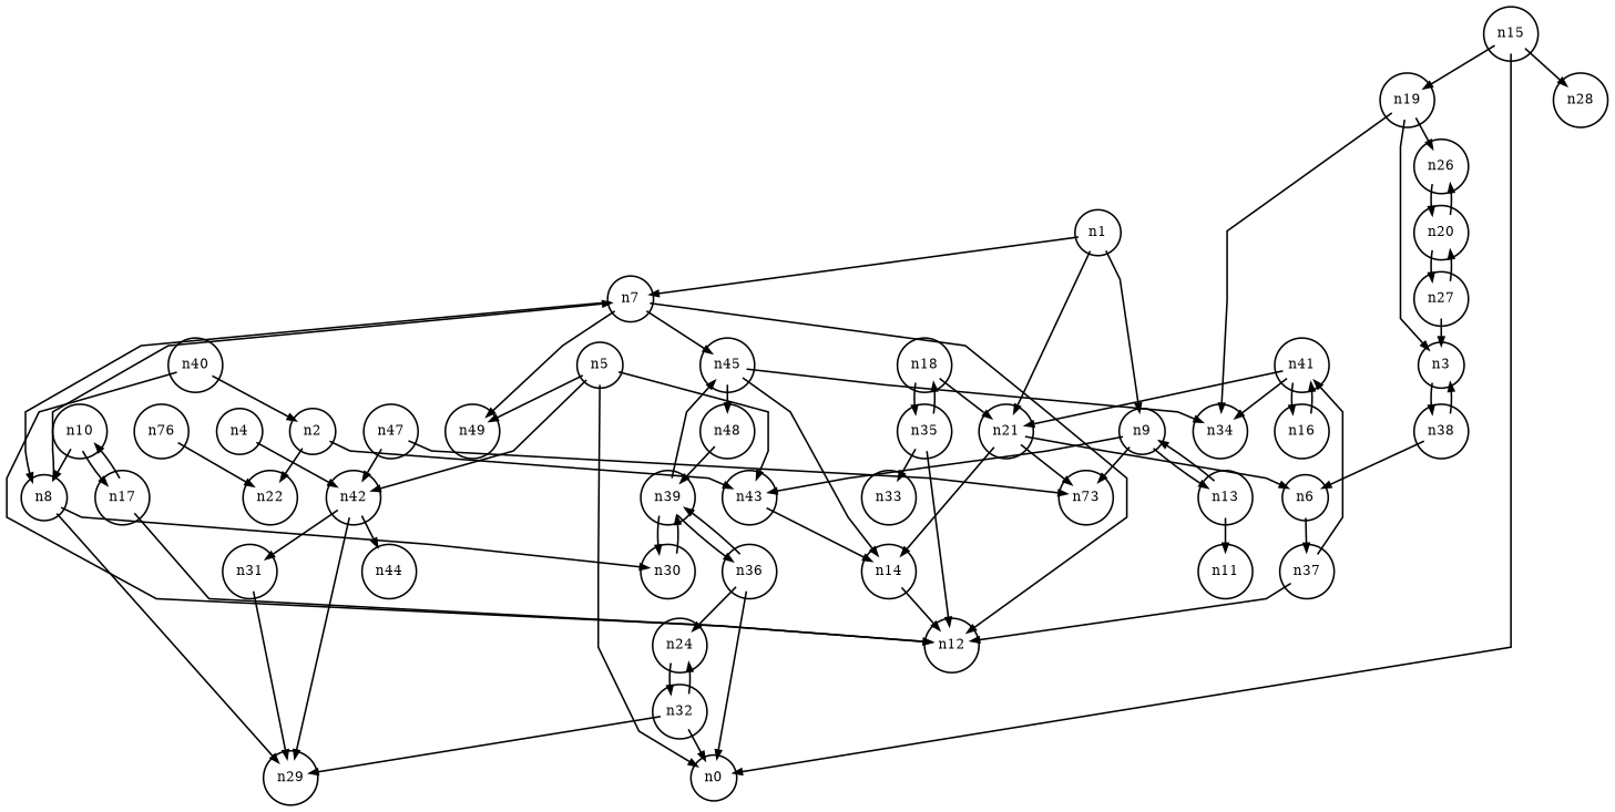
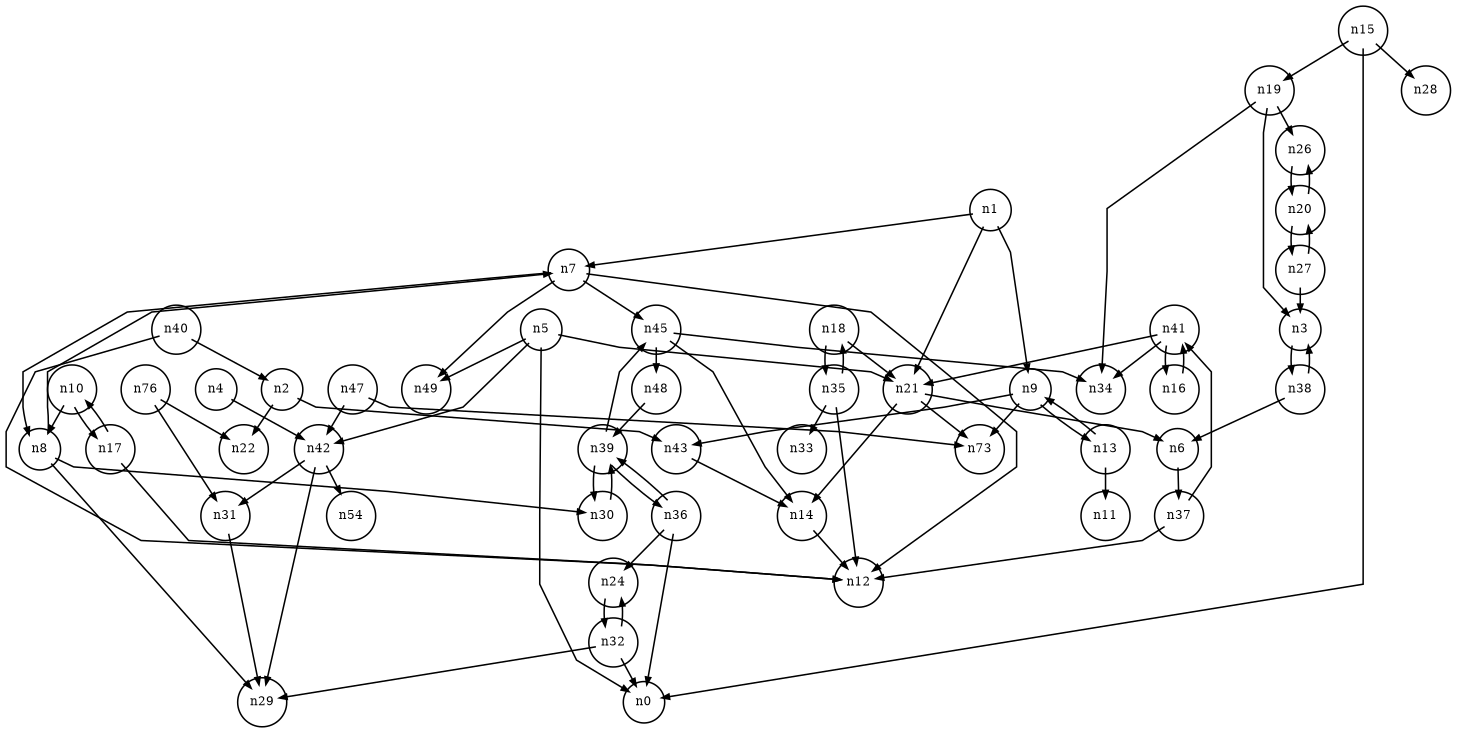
  digraph {
    fontsize=8
    nodesep=0.22
    nodesize=0.16
    ranksep=0.22
    splines=polyline
    node [fixedsize=shape fontsize=8 shape=circle]
    edge [arrowsize=0.5]
    n7 [width=0.32]
    n12 [width=0.32]
    n45 [width=0.32]
    n49 [width=0.32]
    n8 [width=0.32]
    n14 [width=0.32]
    n34 [width=0.32]
    n48 [width=0.32]
    n29 [width=0.32]
    n30 [width=0.32]
    n39 [width=0.32]
    n1 [width=0.32]
    n9 [width=0.32]
    n21 [width=0.32]
    n23 [label=n73 width=0.32]
    n43 [width=0.32]
    n13 [width=0.32]
    n6 [width=0.32]
    n11 [width=0.32]
    n37 [width=0.32]
    n41 [width=0.32]
    n2 [width=0.32]
    n22 [width=0.32]
    n42 [width=0.32]
    n31 [width=0.32]
-   n44 [width=0.32]
+   n44 [width=0.32 label=n54]
    n4 [width=0.32]
    n5 [width=0.32]
    n0 [width=0.32]
    n36 [width=0.32]
    n24 [width=0.32]
    n10 [width=0.32]
    n17 [width=0.32]
    n15 [width=0.32]
    n19 [width=0.32]
    n28 [width=0.32]
    n3 [width=0.32]
    n26 [width=0.32]
    n38 [width=0.32]
    n20 [width=0.32]
    n27 [width=0.32]
    n16 [width=0.32]
    n18 [width=0.32]
    n35 [width=0.32]
    n33 [width=0.32]
    n32 [width=0.32]
    n40 [width=0.32]
    n46 [label=n76 width=0.32]
    n47 [width=0.32]
    n7 -> n12
    n7 -> n45
    n7 -> n49
    n7 -> n8
    n45 -> n14
    n45 -> n34
    n45 -> n48
    n8 -> n7
    n8 -> n29
    n8 -> n30
    n14 -> n12
    n48 -> n39
    n30 -> n39
    n39 -> n45
    n39 -> n30
    n39 -> n36
    n1 -> n7
    n1 -> n9
    n1 -> n21
    n9 -> n23
    n9 -> n43
    n9 -> n13
    n21 -> n14
    n21 -> n23
    n21 -> n6
    n43 -> n14
    n13 -> n9
    n13 -> n11
    n6 -> n37
    n37 -> n12
    n37 -> n41
    n41 -> n34
    n41 -> n21
    n41 -> n16
    n2 -> n43
    n2 -> n22
    n42 -> n29
    n42 -> n31
    n42 -> n44
    n31 -> n29
    n4 -> n42
    n5 -> n49
-   n5 -> n43
+   n5 -> n21
    n5 -> n42
    n5 -> n0
    n36 -> n39
    n36 -> n0
    n36 -> n24
    n24 -> n32
    n10 -> n8
    n10 -> n17
    n17 -> n12
    n17 -> n10
    n15 -> n0
    n15 -> n19
    n15 -> n28
    n19 -> n34
    n19 -> n3
    n19 -> n26
    n3 -> n38
    n26 -> n20
    n38 -> n6
    n38 -> n3
    n20 -> n26
    n20 -> n27
    n27 -> n3
    n27 -> n20
    n16 -> n41
    n18 -> n21
    n18 -> n35
    n35 -> n12
    n35 -> n18
    n35 -> n33
    n32 -> n29
    n32 -> n0
    n32 -> n24
    n40 -> n12
    n40 -> n2
    n46 -> n22
+   n46 -> n31
    n47 -> n23
    n47 -> n42
  }
